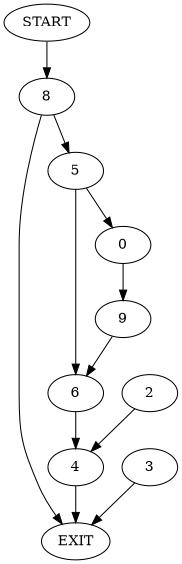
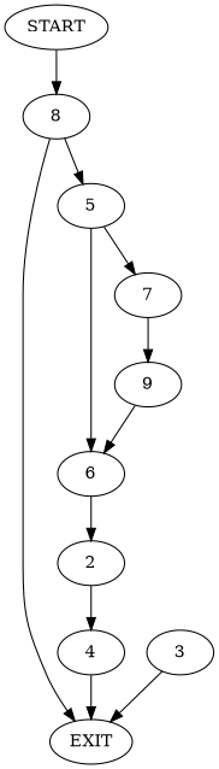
  digraph {
    n1 [label=START]
    8
    n3 [label=EXIT]
    5
    2
    4
    3
    6
-   7 [label=0]
+   7
    9
    n1 -> 8
    8 -> n3
    8 -> 5
    5 -> 6
    5 -> 7
    2 -> 4
    4 -> n3
    3 -> n3
-   6 -> 4
+   6 -> 2
    7 -> 9
    9 -> 6
  }
